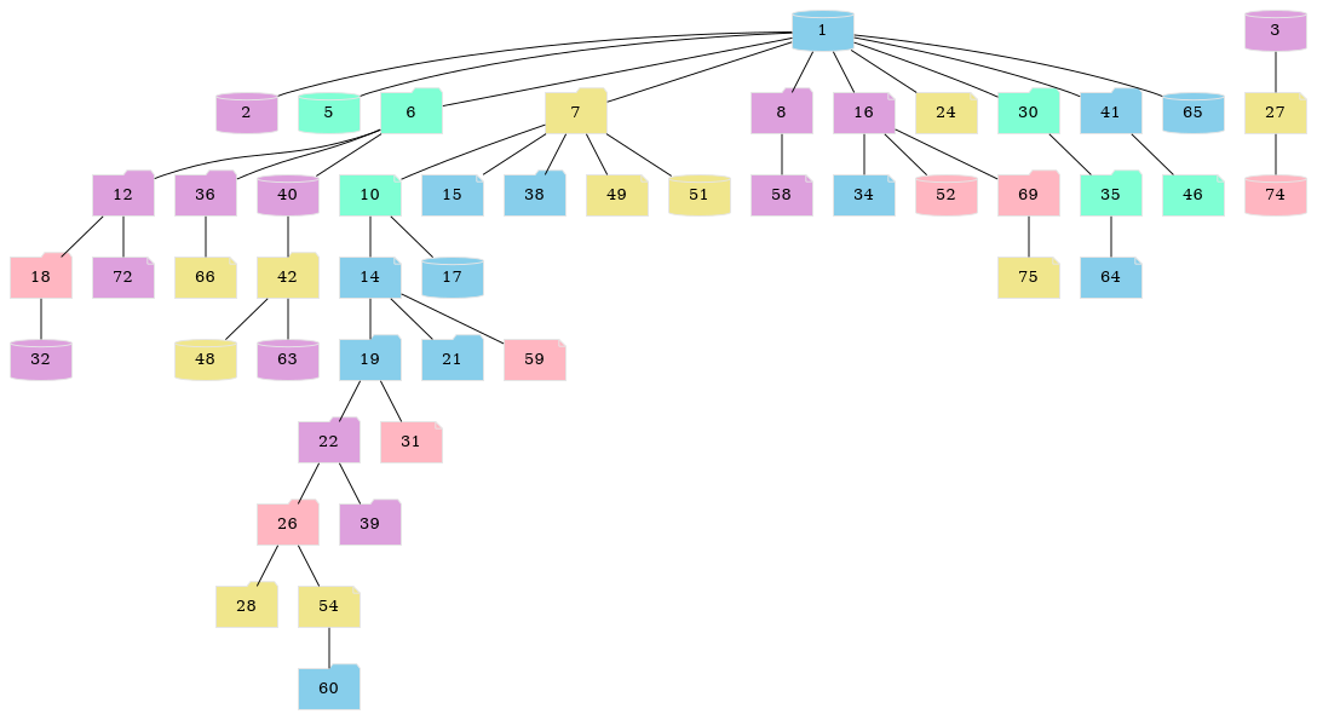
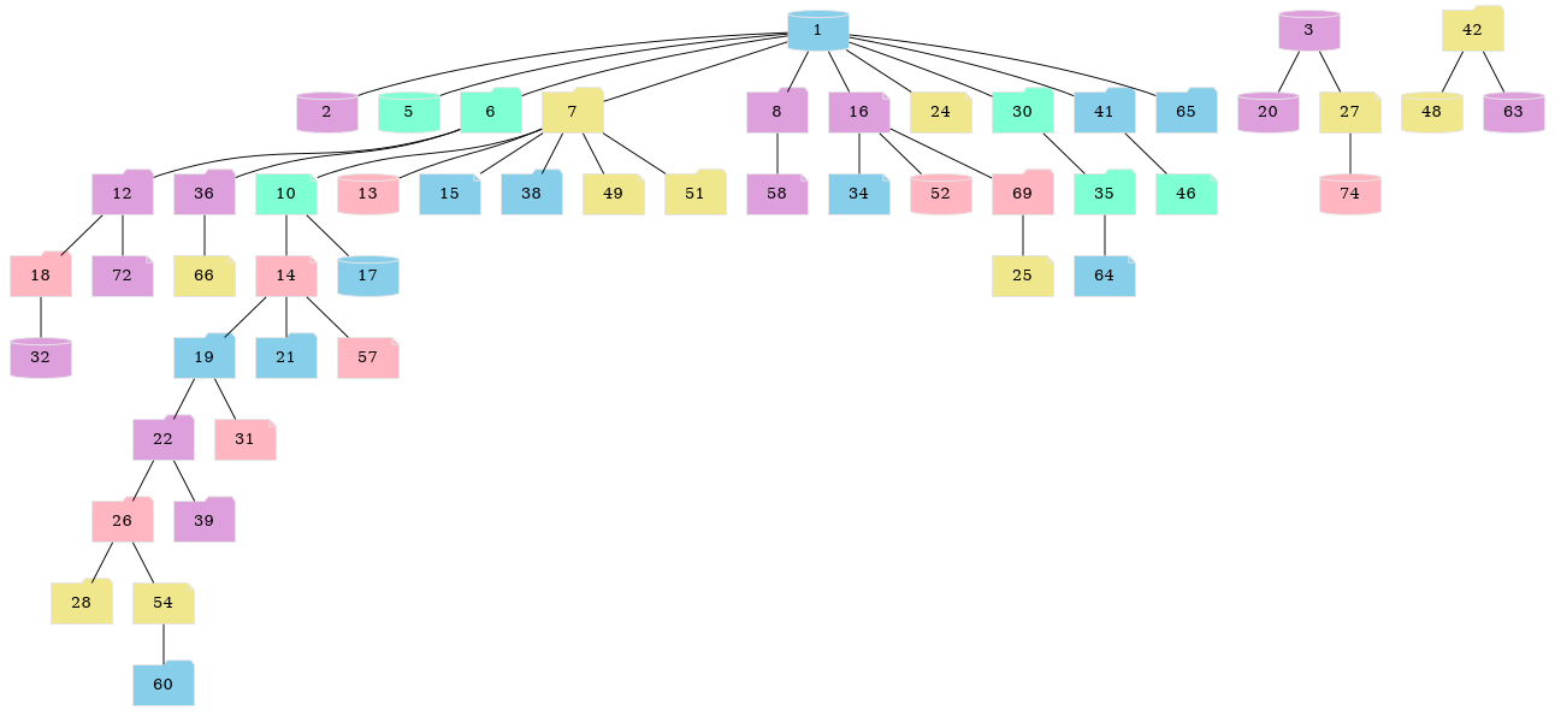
  graph {
    node [color=gray90 fillcolor=plum shape=folder style=filled]
    1 [fillcolor=skyblue shape=cylinder super="+4"]
    2 [shape=cylinder]
    5 [fillcolor=aquamarine shape=cylinder super="+37"]
    6 [fillcolor=aquamarine super="+11"]
    7 [fillcolor=khaki super="+9"]
    8 [super="+44"]
    16 [shape=note super="+23"]
    24 [fillcolor=khaki shape=note]
    30 [fillcolor=aquamarine]
    41 [fillcolor=skyblue]
-   65 [fillcolor=skyblue shape=cylinder]
+   65 [fillcolor=skyblue]
    3 [shape=cylinder super="+43"]
+   20 [shape=cylinder super="+33"]
    27 [fillcolor=khaki shape=note super="+71"]
    12 [super="+68"]
    36 [super="+67"]
-   40 [shape=cylinder]
    10 [fillcolor=aquamarine shape=note super="+53"]
+   13 [fillcolor=lightpink shape=cylinder]
    15 [fillcolor=skyblue shape=note]
    38 [fillcolor=skyblue]
    49 [fillcolor=khaki shape=note]
-   51 [fillcolor=khaki shape=cylinder super="+70"]
+   51 [fillcolor=khaki super="+70"]
    58 [shape=note]
    34 [fillcolor=skyblue shape=note]
    52 [fillcolor=lightpink shape=cylinder]
    69 [fillcolor=lightpink super="+73"]
    35 [fillcolor=aquamarine super="+50"]
    46 [fillcolor=aquamarine shape=note]
    74 [fillcolor=lightpink shape=cylinder]
    18 [fillcolor=lightpink super="+62"]
    72 [shape=note]
    66 [fillcolor=khaki shape=note]
    42 [fillcolor=khaki super="+61"]
-   14 [fillcolor=skyblue shape=note]
+   14 [fillcolor=lightpink shape=note]
    17 [fillcolor=skyblue shape=cylinder]
    19 [fillcolor=skyblue super="+25"]
    21 [fillcolor=skyblue super="+57"]
-   59 [fillcolor=lightpink shape=note]
+   59 [fillcolor=lightpink shape=note label=57]
    32 [shape=cylinder super="+45"]
    22 [super="+29"]
    31 [fillcolor=lightpink shape=note]
-   75 [fillcolor=khaki shape=note]
+   75 [fillcolor=khaki shape=note label=25]
    26 [fillcolor=lightpink super="+47"]
    39 [super="+56"]
    28 [fillcolor=khaki]
    54 [fillcolor=khaki shape=note]
    60 [fillcolor=skyblue]
    64 [fillcolor=skyblue shape=note]
    48 [fillcolor=khaki shape=cylinder super="+55"]
    63 [shape=cylinder]
    1 -- 2
    1 -- 5
    1 -- 6
    1 -- 7
    1 -- 8
    1 -- 16
    1 -- 24
    1 -- 30
    1 -- 41
    1 -- 65
    6 -- 12
    6 -- 36
-   6 -- 40
    7 -- 10
+   7 -- 13
    7 -- 15
    7 -- 38
    7 -- 49
    7 -- 51
    8 -- 58
    16 -- 34
    16 -- 52
    16 -- 69
    30 -- 35
    41 -- 46
+   3 -- 20
    3 -- 27
    27 -- 74
    12 -- 18
    12 -- 72
    36 -- 66
-   40 -- 42
    10 -- 14
    10 -- 17
    69 -- 75
    35 -- 64
    18 -- 32
    42 -- 48
    42 -- 63
    14 -- 19
    14 -- 21
    14 -- 59
    19 -- 22
    19 -- 31
    22 -- 26
    22 -- 39
    26 -- 28
    26 -- 54
    54 -- 60
  }
